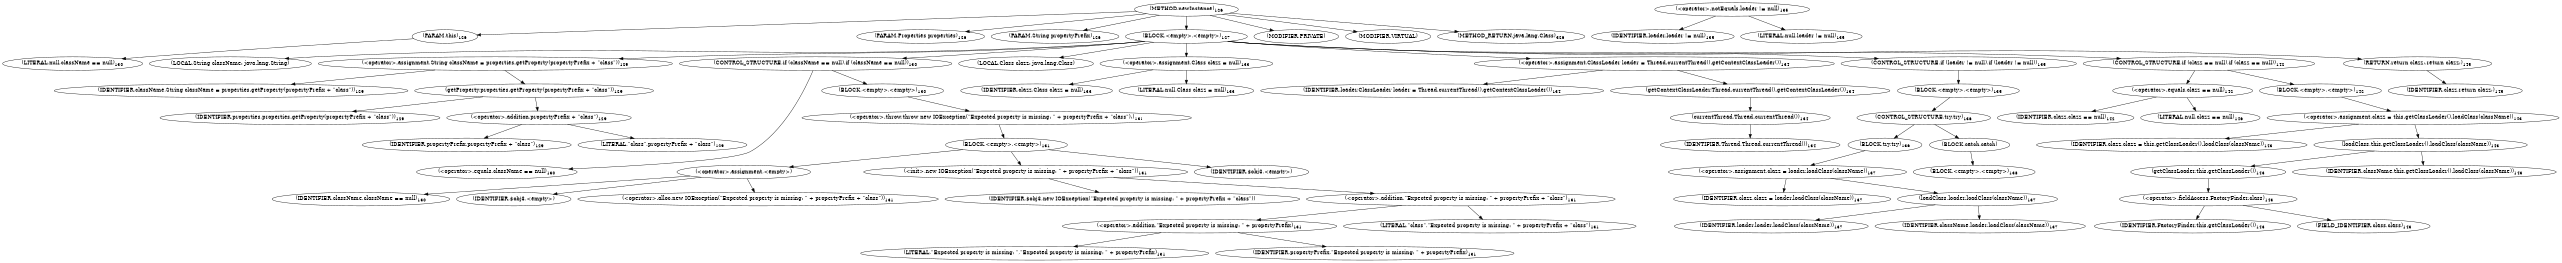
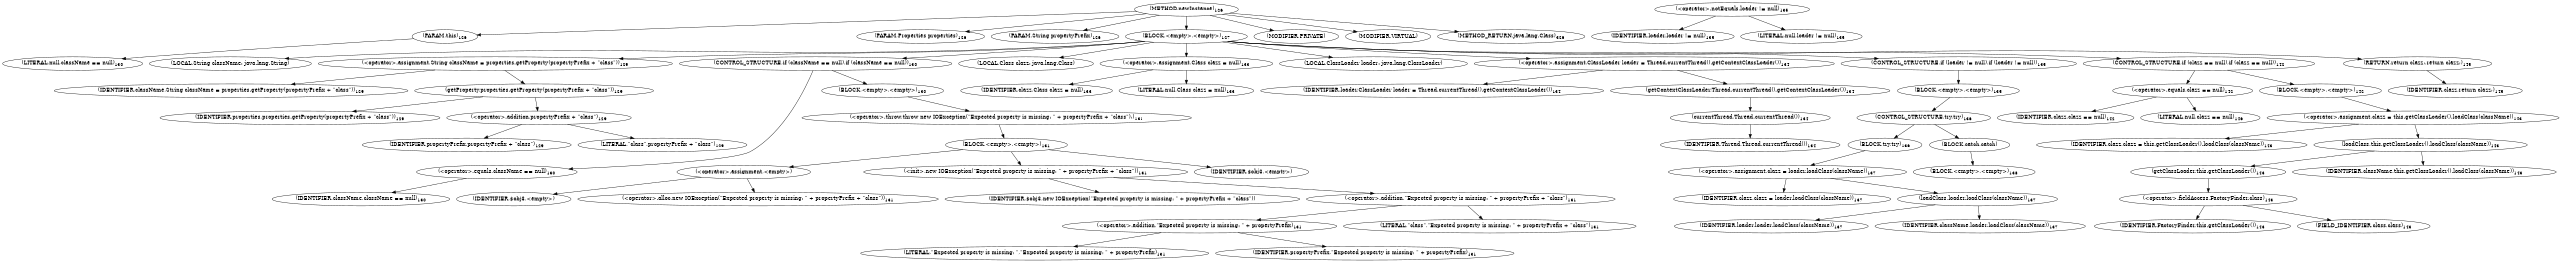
  digraph {
    n1 [label=<(METHOD,newInstance)<SUB>126</SUB>>]
    n2 [label=<(PARAM,this)<SUB>126</SUB>>]
    n3 [label=<(PARAM,Properties properties)<SUB>126</SUB>>]
    n4 [label=<(PARAM,String propertyPrefix)<SUB>126</SUB>>]
    n5 [label=<(BLOCK,&lt;empty&gt;,&lt;empty&gt;)<SUB>127</SUB>>]
    n6 [label=<(MODIFIER,PRIVATE)>]
    n7 [label=<(MODIFIER,VIRTUAL)>]
    n8 [label=<(METHOD_RETURN,java.lang.Class)<SUB>326</SUB>>]
    n9 [label=<(LITERAL,null,className == null)<SUB>130</SUB>>]
    n10 [label=<(LOCAL,String className: java.lang.String)>]
    n11 [label=<(&lt;operator&gt;.assignment,String className = properties.getProperty(propertyPrefix + &quot;class&quot;))<SUB>129</SUB>>]
    n12 [label=<(CONTROL_STRUCTURE,if (className == null),if (className == null))<SUB>130</SUB>>]
    n13 [label=<(LOCAL,Class clazz: java.lang.Class)>]
    n14 [label=<(&lt;operator&gt;.assignment,Class clazz = null)<SUB>133</SUB>>]
+   n15 [label=<(LOCAL,ClassLoader loader: java.lang.ClassLoader)>]
    n16 [label=<(&lt;operator&gt;.assignment,ClassLoader loader = Thread.currentThread().getContextClassLoader())<SUB>134</SUB>>]
    n17 [label=<(CONTROL_STRUCTURE,if (loader != null),if (loader != null))<SUB>135</SUB>>]
    n18 [label=<(CONTROL_STRUCTURE,if (clazz == null),if (clazz == null))<SUB>142</SUB>>]
    n19 [label=<(RETURN,return clazz;,return clazz;)<SUB>145</SUB>>]
    n20 [label=<(IDENTIFIER,className,String className = properties.getProperty(propertyPrefix + &quot;class&quot;))<SUB>129</SUB>>]
    n21 [label=<(getProperty,properties.getProperty(propertyPrefix + &quot;class&quot;))<SUB>129</SUB>>]
    n22 [label=<(&lt;operator&gt;.equals,className == null)<SUB>130</SUB>>]
    n23 [label=<(BLOCK,&lt;empty&gt;,&lt;empty&gt;)<SUB>130</SUB>>]
    n24 [label=<(IDENTIFIER,clazz,Class clazz = null)<SUB>133</SUB>>]
    n25 [label=<(LITERAL,null,Class clazz = null)<SUB>133</SUB>>]
    n26 [label=<(IDENTIFIER,loader,ClassLoader loader = Thread.currentThread().getContextClassLoader())<SUB>134</SUB>>]
    n27 [label=<(getContextClassLoader,Thread.currentThread().getContextClassLoader())<SUB>134</SUB>>]
    n28 [label=<(BLOCK,&lt;empty&gt;,&lt;empty&gt;)<SUB>135</SUB>>]
    n29 [label=<(&lt;operator&gt;.equals,clazz == null)<SUB>142</SUB>>]
    n30 [label=<(BLOCK,&lt;empty&gt;,&lt;empty&gt;)<SUB>142</SUB>>]
    n31 [label=<(IDENTIFIER,clazz,return clazz;)<SUB>145</SUB>>]
    n32 [label=<(IDENTIFIER,properties,properties.getProperty(propertyPrefix + &quot;class&quot;))<SUB>129</SUB>>]
    n33 [label=<(&lt;operator&gt;.addition,propertyPrefix + &quot;class&quot;)<SUB>129</SUB>>]
    n34 [label=<(IDENTIFIER,propertyPrefix,propertyPrefix + &quot;class&quot;)<SUB>129</SUB>>]
    n35 [label=<(LITERAL,&quot;class&quot;,propertyPrefix + &quot;class&quot;)<SUB>129</SUB>>]
    n36 [label=<(IDENTIFIER,className,className == null)<SUB>130</SUB>>]
    n37 [label=<(&lt;operator&gt;.throw,throw new IOException(&quot;Expected property is missing: &quot; + propertyPrefix + &quot;class&quot;);)<SUB>131</SUB>>]
    n38 [label=<(BLOCK,&lt;empty&gt;,&lt;empty&gt;)<SUB>131</SUB>>]
    n39 [label=<(&lt;operator&gt;.assignment,&lt;empty&gt;)>]
    n40 [label=<(&lt;init&gt;,new IOException(&quot;Expected property is missing: &quot; + propertyPrefix + &quot;class&quot;))<SUB>131</SUB>>]
    n41 [label=<(IDENTIFIER,$obj3,&lt;empty&gt;)>]
    n42 [label=<(IDENTIFIER,$obj3,&lt;empty&gt;)>]
    n43 [label=<(&lt;operator&gt;.alloc,new IOException(&quot;Expected property is missing: &quot; + propertyPrefix + &quot;class&quot;))<SUB>131</SUB>>]
    n44 [label=<(IDENTIFIER,$obj3,new IOException(&quot;Expected property is missing: &quot; + propertyPrefix + &quot;class&quot;))>]
    n45 [label=<(&lt;operator&gt;.addition,&quot;Expected property is missing: &quot; + propertyPrefix + &quot;class&quot;)<SUB>131</SUB>>]
    n46 [label=<(&lt;operator&gt;.addition,&quot;Expected property is missing: &quot; + propertyPrefix)<SUB>131</SUB>>]
    n47 [label=<(LITERAL,&quot;class&quot;,&quot;Expected property is missing: &quot; + propertyPrefix + &quot;class&quot;)<SUB>131</SUB>>]
    n48 [label=<(LITERAL,&quot;Expected property is missing: &quot;,&quot;Expected property is missing: &quot; + propertyPrefix)<SUB>131</SUB>>]
    n49 [label=<(IDENTIFIER,propertyPrefix,&quot;Expected property is missing: &quot; + propertyPrefix)<SUB>131</SUB>>]
    n50 [label=<(currentThread,Thread.currentThread())<SUB>134</SUB>>]
    n51 [label=<(IDENTIFIER,Thread,Thread.currentThread())<SUB>134</SUB>>]
    n52 [label=<(&lt;operator&gt;.notEquals,loader != null)<SUB>135</SUB>>]
    n53 [label=<(IDENTIFIER,loader,loader != null)<SUB>135</SUB>>]
    n54 [label=<(LITERAL,null,loader != null)<SUB>135</SUB>>]
    n55 [label=<(CONTROL_STRUCTURE,try,try)<SUB>136</SUB>>]
    n56 [label=<(BLOCK,try,try)<SUB>136</SUB>>]
    n57 [label=<(BLOCK,catch,catch)>]
    n58 [label=<(&lt;operator&gt;.assignment,clazz = loader.loadClass(className))<SUB>137</SUB>>]
    n59 [label=<(BLOCK,&lt;empty&gt;,&lt;empty&gt;)<SUB>138</SUB>>]
    n60 [label=<(IDENTIFIER,clazz,clazz = loader.loadClass(className))<SUB>137</SUB>>]
    n61 [label=<(loadClass,loader.loadClass(className))<SUB>137</SUB>>]
    n62 [label=<(IDENTIFIER,loader,loader.loadClass(className))<SUB>137</SUB>>]
    n63 [label=<(IDENTIFIER,className,loader.loadClass(className))<SUB>137</SUB>>]
    n64 [label=<(IDENTIFIER,clazz,clazz == null)<SUB>142</SUB>>]
    n65 [label=<(LITERAL,null,clazz == null)<SUB>146</SUB>>]
    n66 [label=<(&lt;operator&gt;.assignment,clazz = this.getClassLoader().loadClass(className))<SUB>143</SUB>>]
    n67 [label=<(IDENTIFIER,clazz,clazz = this.getClassLoader().loadClass(className))<SUB>143</SUB>>]
    n68 [label=<(loadClass,this.getClassLoader().loadClass(className))<SUB>143</SUB>>]
    n69 [label=<(getClassLoader,this.getClassLoader())<SUB>143</SUB>>]
    n70 [label=<(IDENTIFIER,className,this.getClassLoader().loadClass(className))<SUB>143</SUB>>]
    n71 [label=<(&lt;operator&gt;.fieldAccess,FactoryFinder.class)<SUB>143</SUB>>]
    n72 [label=<(IDENTIFIER,FactoryFinder,this.getClassLoader())<SUB>143</SUB>>]
    n73 [label=<(FIELD_IDENTIFIER,class,class)<SUB>143</SUB>>]
    n1 -> n2
    n1 -> n3
    n1 -> n4
    n1 -> n5
    n1 -> n6
    n1 -> n7
    n1 -> n8
    n2 -> n9
    n5 -> n10
    n5 -> n11
    n5 -> n12
    n5 -> n13
    n5 -> n14
+   n5 -> n15
    n5 -> n16
    n5 -> n17
    n5 -> n18
    n5 -> n19
    n11 -> n20
    n11 -> n21
    n12 -> n22
    n12 -> n23
    n14 -> n24
    n14 -> n25
    n16 -> n26
    n16 -> n27
    n17 -> n28
    n18 -> n29
    n18 -> n30
    n19 -> n31
    n21 -> n32
    n21 -> n33
-   n39 -> n36
+   n22 -> n36
    n23 -> n37
    n27 -> n50
    n28 -> n55
    n29 -> n64
    n29 -> n65
    n30 -> n66
    n33 -> n34
    n33 -> n35
    n37 -> n38
    n38 -> n39
    n38 -> n40
    n38 -> n41
    n39 -> n42
    n39 -> n43
    n40 -> n44
    n40 -> n45
    n45 -> n46
    n45 -> n47
    n46 -> n48
    n46 -> n49
    n50 -> n51
    n52 -> n53
    n52 -> n54
    n55 -> n56
    n55 -> n57
    n56 -> n58
    n57 -> n59
    n58 -> n60
    n58 -> n61
    n61 -> n62
    n61 -> n63
    n66 -> n67
    n66 -> n68
    n68 -> n69
    n68 -> n70
    n69 -> n71
    n71 -> n72
    n71 -> n73
  }
